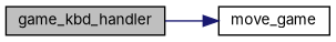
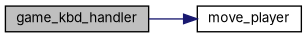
  digraph {
    rankdir=LR
    fontname=Inter
    node [color=black fontname=Inter fontsize=10 shape=record style=filled]
    n1 [fillcolor=grey75 fontcolor=black height=0.2 label=game_kbd_handler width=0.4]
-   n2 [fillcolor=white height=0.2 label=move_game width=0.4]
+   n2 [fillcolor=white height=0.2 label=move_player width=0.4]
    n1 -> n2 [color=midnightblue fontname=Inter fontsize=10 labelfontname=Helvetica labelfontsize=10 style=solid]
  }
